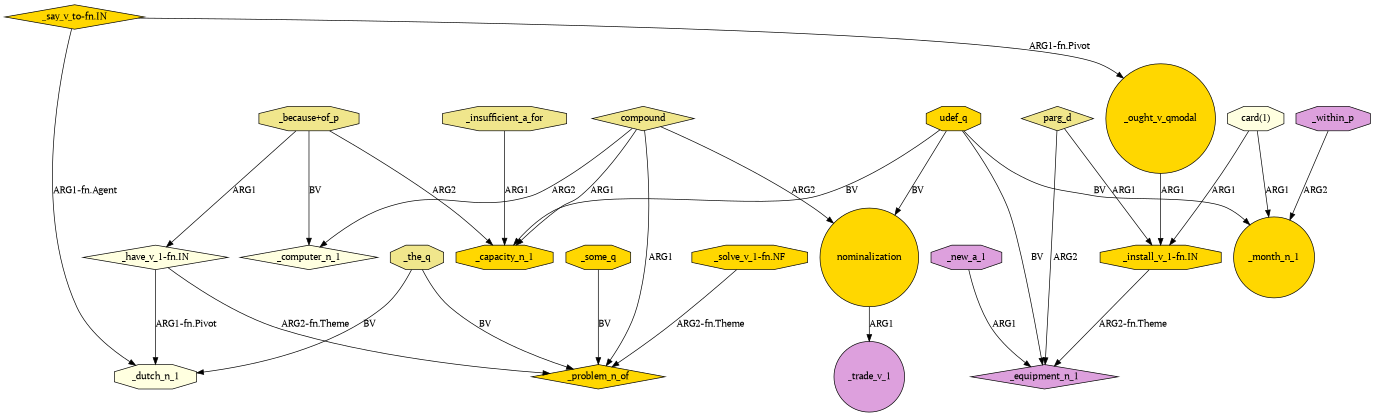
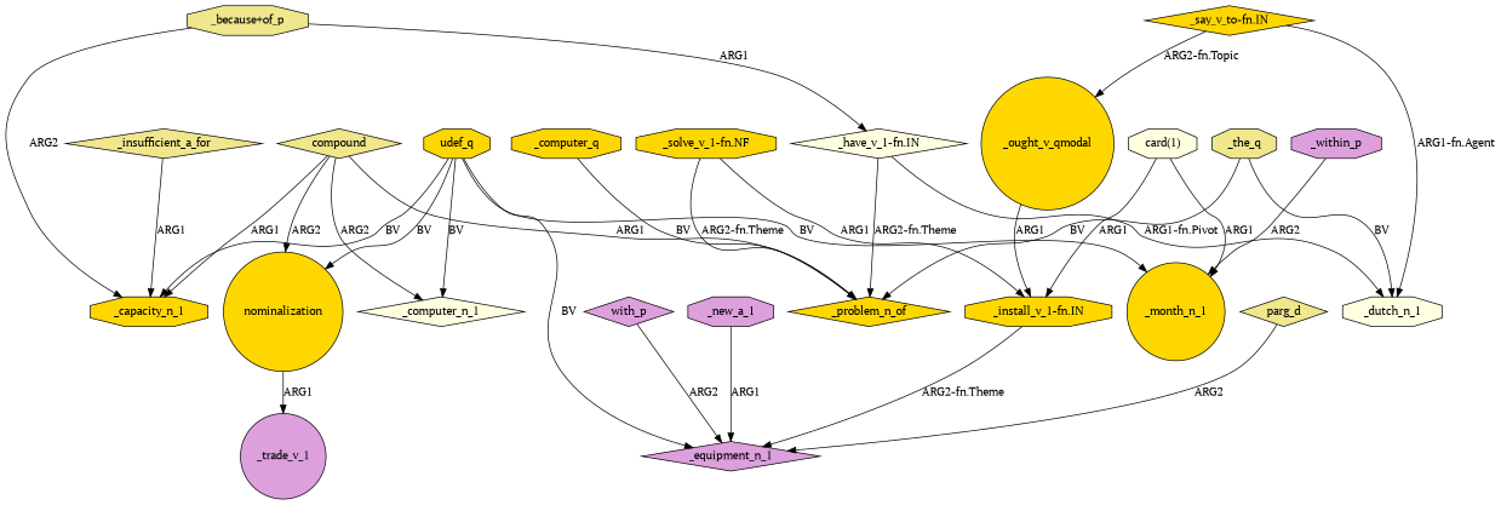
  digraph {
    fontname="PT Serif"
    node [fillcolor=gold fontname="PT Serif" shape=octagon style=filled]
    edge [fontname="PT Serif"]
    compound [fillcolor=khaki shape=diamond]
    _capacity_n_1
    _problem_n_of [shape=diamond]
    nominalization [shape=circle]
    _computer_n_1 [fillcolor=lightyellow shape=diamond]
    _trade_v_1 [fillcolor=plum shape=circle]
    "_say_v_to-fn.IN" [shape=diamond]
    _dutch_n_1 [fillcolor=lightyellow]
    _ought_v_qmodal [shape=circle]
    "_install_v_1-fn.IN"
    udef_q
    _equipment_n_1 [fillcolor=plum shape=diamond]
    _month_n_1 [shape=circle]
    parg_d [fillcolor=khaki shape=diamond]
+   with_p [fillcolor=plum shape=diamond]
    "_solve_v_1-fn.NF"
    _the_q [fillcolor=khaki]
    "_have_v_1-fn.IN" [fillcolor=lightyellow shape=diamond]
    "card(1)" [fillcolor=lightyellow]
    _within_p [fillcolor=plum]
-   _some_q
+   _some_q [label=_computer_q]
    "_because+of_p" [fillcolor=khaki]
    _new_a_1 [fillcolor=plum]
-   _insufficient_a_for [fillcolor=khaki]
+   _insufficient_a_for [fillcolor=khaki shape=diamond]
    compound -> _capacity_n_1 [label=ARG1]
    compound -> _problem_n_of [label=ARG1]
    compound -> nominalization [label=ARG2]
    compound -> _computer_n_1 [label=ARG2]
    nominalization -> _trade_v_1 [label=ARG1]
    "_say_v_to-fn.IN" -> _dutch_n_1 [label="ARG1-fn.Agent"]
-   "_say_v_to-fn.IN" -> _ought_v_qmodal [label="ARG1-fn.Pivot"]
+   "_say_v_to-fn.IN" -> _ought_v_qmodal [label="ARG2-fn.Topic"]
    _ought_v_qmodal -> "_install_v_1-fn.IN" [label=ARG1]
    "_install_v_1-fn.IN" -> _equipment_n_1 [label="ARG2-fn.Theme"]
    udef_q -> _capacity_n_1 [label=BV]
    udef_q -> nominalization [label=BV]
-   "_because+of_p" -> _computer_n_1 [label=BV]
+   udef_q -> _computer_n_1 [label=BV]
    udef_q -> _equipment_n_1 [label=BV]
    udef_q -> _month_n_1 [label=BV]
-   parg_d -> "_install_v_1-fn.IN" [label=ARG1]
+   "_solve_v_1-fn.NF" -> "_install_v_1-fn.IN" [label=ARG1]
    parg_d -> _equipment_n_1 [label=ARG2]
+   with_p -> _equipment_n_1 [label=ARG2]
    "_solve_v_1-fn.NF" -> _problem_n_of [label="ARG2-fn.Theme"]
    _the_q -> _problem_n_of [label=BV]
    _the_q -> _dutch_n_1 [label=BV]
    "_have_v_1-fn.IN" -> _problem_n_of [label="ARG2-fn.Theme"]
    "_have_v_1-fn.IN" -> _dutch_n_1 [label="ARG1-fn.Pivot"]
    "card(1)" -> "_install_v_1-fn.IN" [label=ARG1]
    "card(1)" -> _month_n_1 [label=ARG1]
    _within_p -> _month_n_1 [label=ARG2]
    _some_q -> _problem_n_of [label=BV]
    "_because+of_p" -> _capacity_n_1 [label=ARG2]
    "_because+of_p" -> "_have_v_1-fn.IN" [label=ARG1]
    _new_a_1 -> _equipment_n_1 [label=ARG1]
    _insufficient_a_for -> _capacity_n_1 [label=ARG1]
  }
